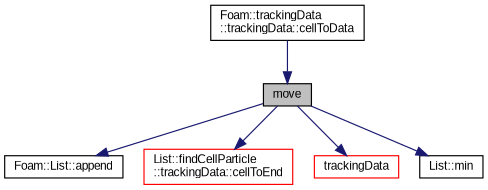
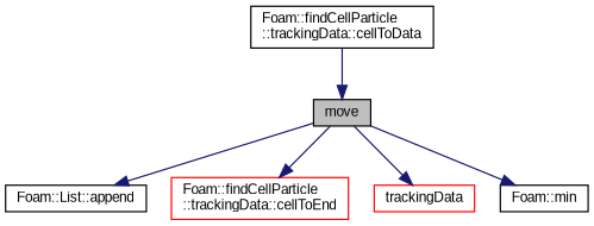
  digraph {
    fontname="Liberation Sans"
    rankdir=TB
    node [color=black fontname="Liberation Sans" fontsize=10 shape=record]
    edge [color=midnightblue fontname="Liberation Sans" fontsize=10 labelfontname=Helvetica labelfontsize=10 style=solid]
    n1 [fillcolor=grey75 fontcolor=black height=0.2 label=move style=filled width=0.4]
    n2 [height=0.2 label="Foam::List::append" width=0.4]
-   n3 [color=red height=0.2 label="List::findCellParticle\l::trackingData::cellToEnd" width=0.4]
+   n3 [color=red height=0.2 label="Foam::findCellParticle\l::trackingData::cellToEnd" width=0.4]
    n4 [color=red height=0.2 label=trackingData width=0.4]
-   n5 [height=0.2 label="List::min" width=0.4]
-   n6 [height=0.2 label="Foam::trackingData\l::trackingData::cellToData" width=0.4]
+   n5 [height=0.2 label="Foam::min" width=0.4]
+   n6 [height=0.2 label="Foam::findCellParticle\l::trackingData::cellToData" width=0.4]
    n1 -> n2
    n1 -> n3
    n1 -> n4
    n1 -> n5
    n6 -> n1
  }
